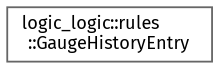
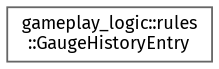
  digraph {
    rankdir=LR
    fontname="Fira Sans"
-   n1 [color=grey40 fillcolor=white fontname="Fira Sans" fontsize=10 height=0.2 label="logic_logic::rules\l::GaugeHistoryEntry" shape=box style=filled width=0.4]
+   n1 [color=grey40 fillcolor=white fontname="Fira Sans" fontsize=10 height=0.2 label="gameplay_logic::rules\l::GaugeHistoryEntry" shape=box style=filled width=0.4]
  }
